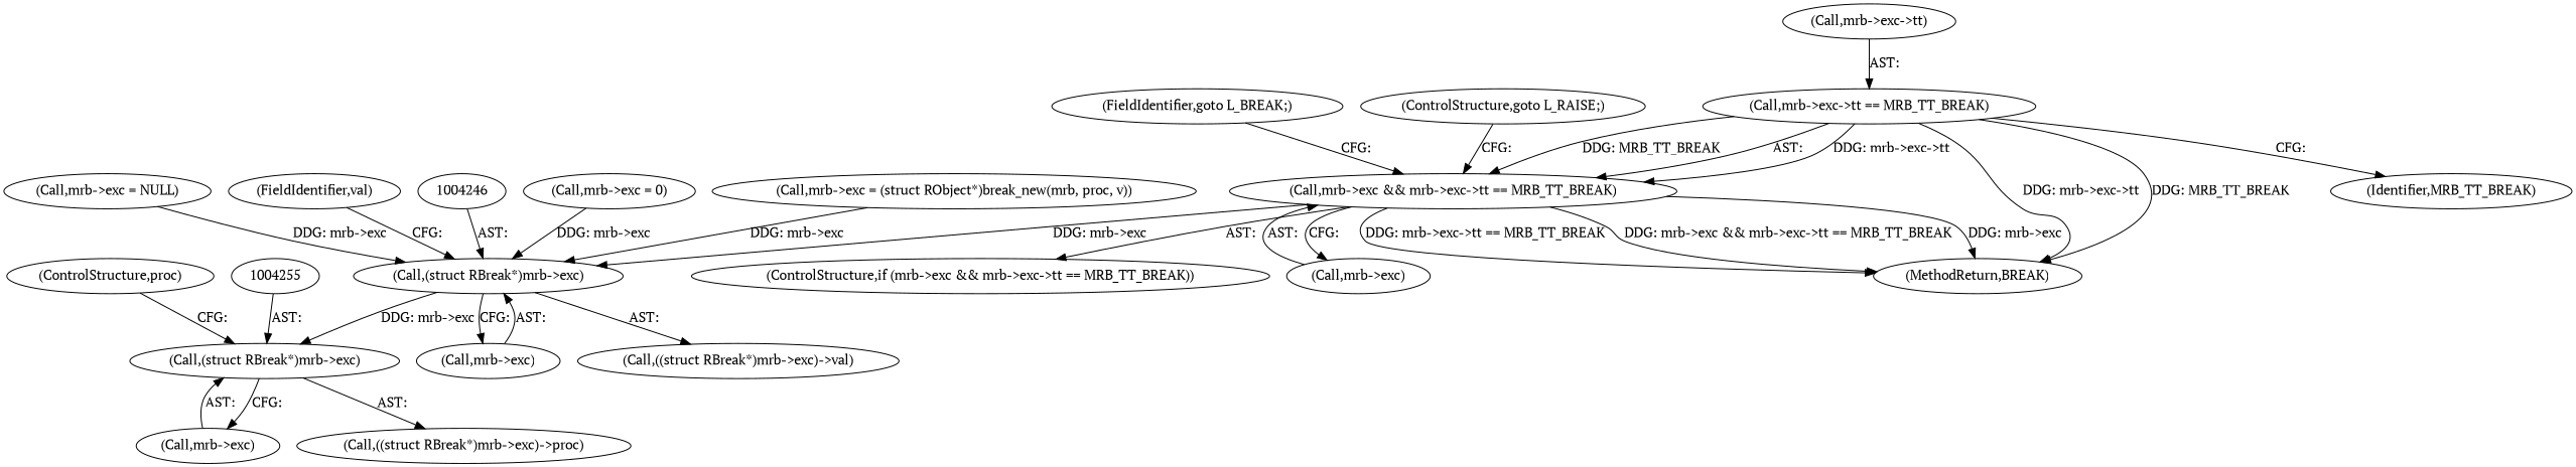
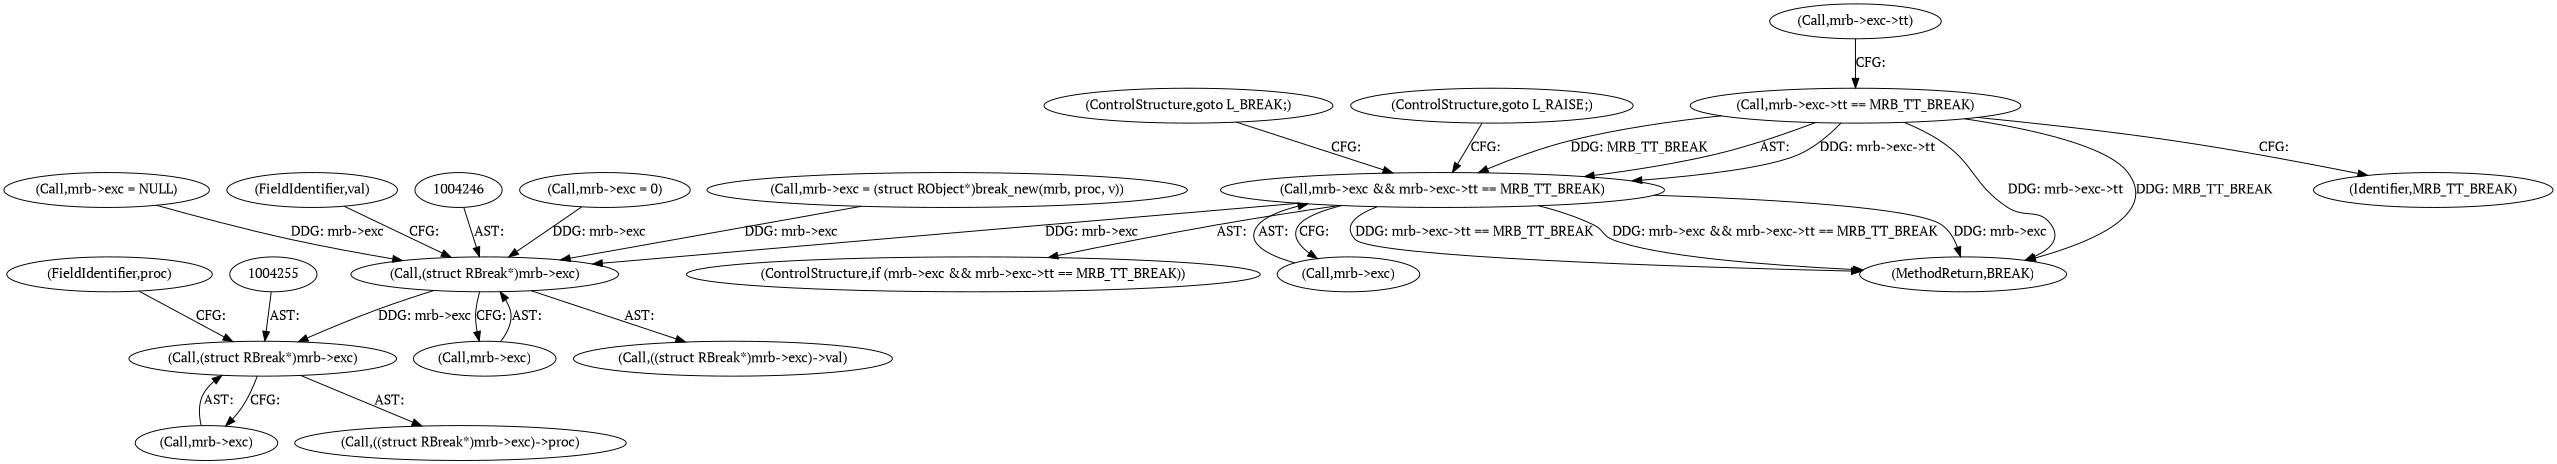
  digraph {
    fontname="PT Serif"
    node [fontname="PT Serif"]
    edge [fontname="PT Serif"]
    n1 [label="(Call,mrb->exc && mrb->exc->tt == MRB_TT_BREAK)"]
    n2 [label="(Call,(struct RBreak*)mrb->exc)"]
    n3 [label="(MethodReturn,BREAK)"]
    n4 [label="(Call,mrb->exc)"]
    n5 [label="(ControlStructure,if (mrb->exc && mrb->exc->tt == MRB_TT_BREAK))"]
    n6 [label="(Call,mrb->exc->tt == MRB_TT_BREAK)"]
    n7 [label="(Identifier,MRB_TT_BREAK)"]
    n8 [label="(Call,(struct RBreak*)mrb->exc)"]
    n9 [label="(Call,((struct RBreak*)mrb->exc)->val)"]
    n10 [label="(Call,mrb->exc)"]
    n11 [label="(Call,mrb->exc)"]
    n12 [label="(Call,((struct RBreak*)mrb->exc)->proc)"]
-   n13 [label="(FieldIdentifier,goto L_BREAK;)"]
+   n13 [label="(ControlStructure,goto L_BREAK;)"]
    n14 [label="(Call,mrb->exc->tt)"]
    n15 [label="(Call,mrb->exc = 0)"]
-   n16 [label="(ControlStructure,proc)"]
+   n16 [label="(FieldIdentifier,proc)"]
    n17 [label="(Call,mrb->exc = (struct RObject*)break_new(mrb, proc, v))"]
    n18 [label="(ControlStructure,goto L_RAISE;)"]
    n19 [label="(Call,mrb->exc = NULL)"]
    n20 [label="(FieldIdentifier,val)"]
    1004246
    1004255
    n1 -> n2 [label="DDG: mrb->exc"]
    n1 -> n3 [label="DDG: mrb->exc"]
    n1 -> n3 [label="DDG: mrb->exc->tt == MRB_TT_BREAK"]
    n1 -> n3 [label="DDG: mrb->exc && mrb->exc->tt == MRB_TT_BREAK"]
    n1 -> n4 [label="CFG: "]
    n1 -> n5 [label="AST: "]
    n2 -> n8 [label="DDG: mrb->exc"]
    n2 -> n9 [label="AST: "]
    n2 -> n10 [label="CFG: "]
    n4 -> n1 [label="AST: "]
    n6 -> n1 [label="AST: "]
    n6 -> n1 [label="DDG: mrb->exc->tt"]
    n6 -> n1 [label="DDG: MRB_TT_BREAK"]
    n6 -> n3 [label="DDG: MRB_TT_BREAK"]
    n6 -> n3 [label="DDG: mrb->exc->tt"]
    n6 -> n7 [label="CFG: "]
    n8 -> n11 [label="CFG: "]
    n8 -> n12 [label="AST: "]
    n10 -> n2 [label="AST: "]
    n11 -> n8 [label="AST: "]
    n13 -> n1 [label="CFG: "]
-   n14 -> n6 [label="AST: "]
+   n14 -> n6 [label="CFG: "]
    n15 -> n2 [label="DDG: mrb->exc"]
    n16 -> n8 [label="CFG: "]
    n17 -> n2 [label="DDG: mrb->exc"]
    n18 -> n1 [label="CFG: "]
    n19 -> n2 [label="DDG: mrb->exc"]
    n20 -> n2 [label="CFG: "]
    1004246 -> n2 [label="AST: "]
    1004255 -> n8 [label="AST: "]
  }
